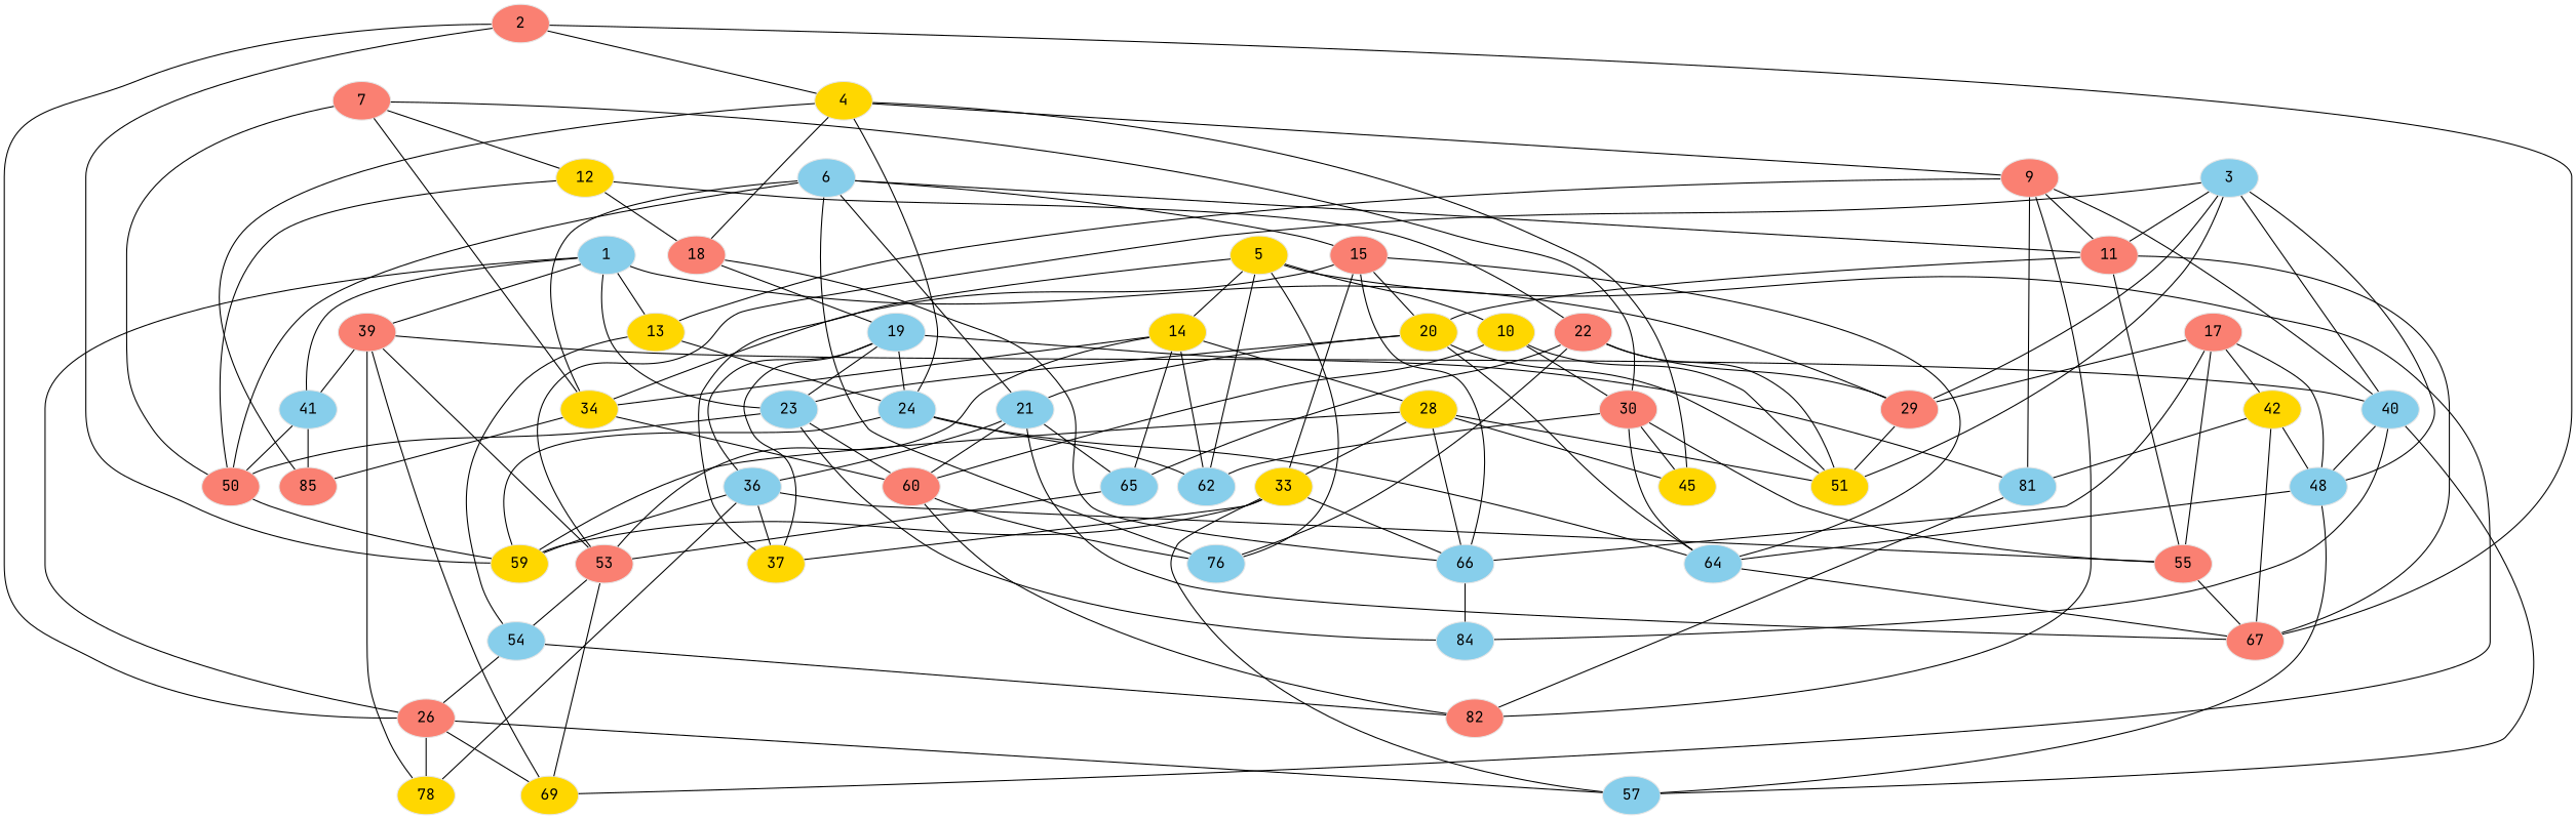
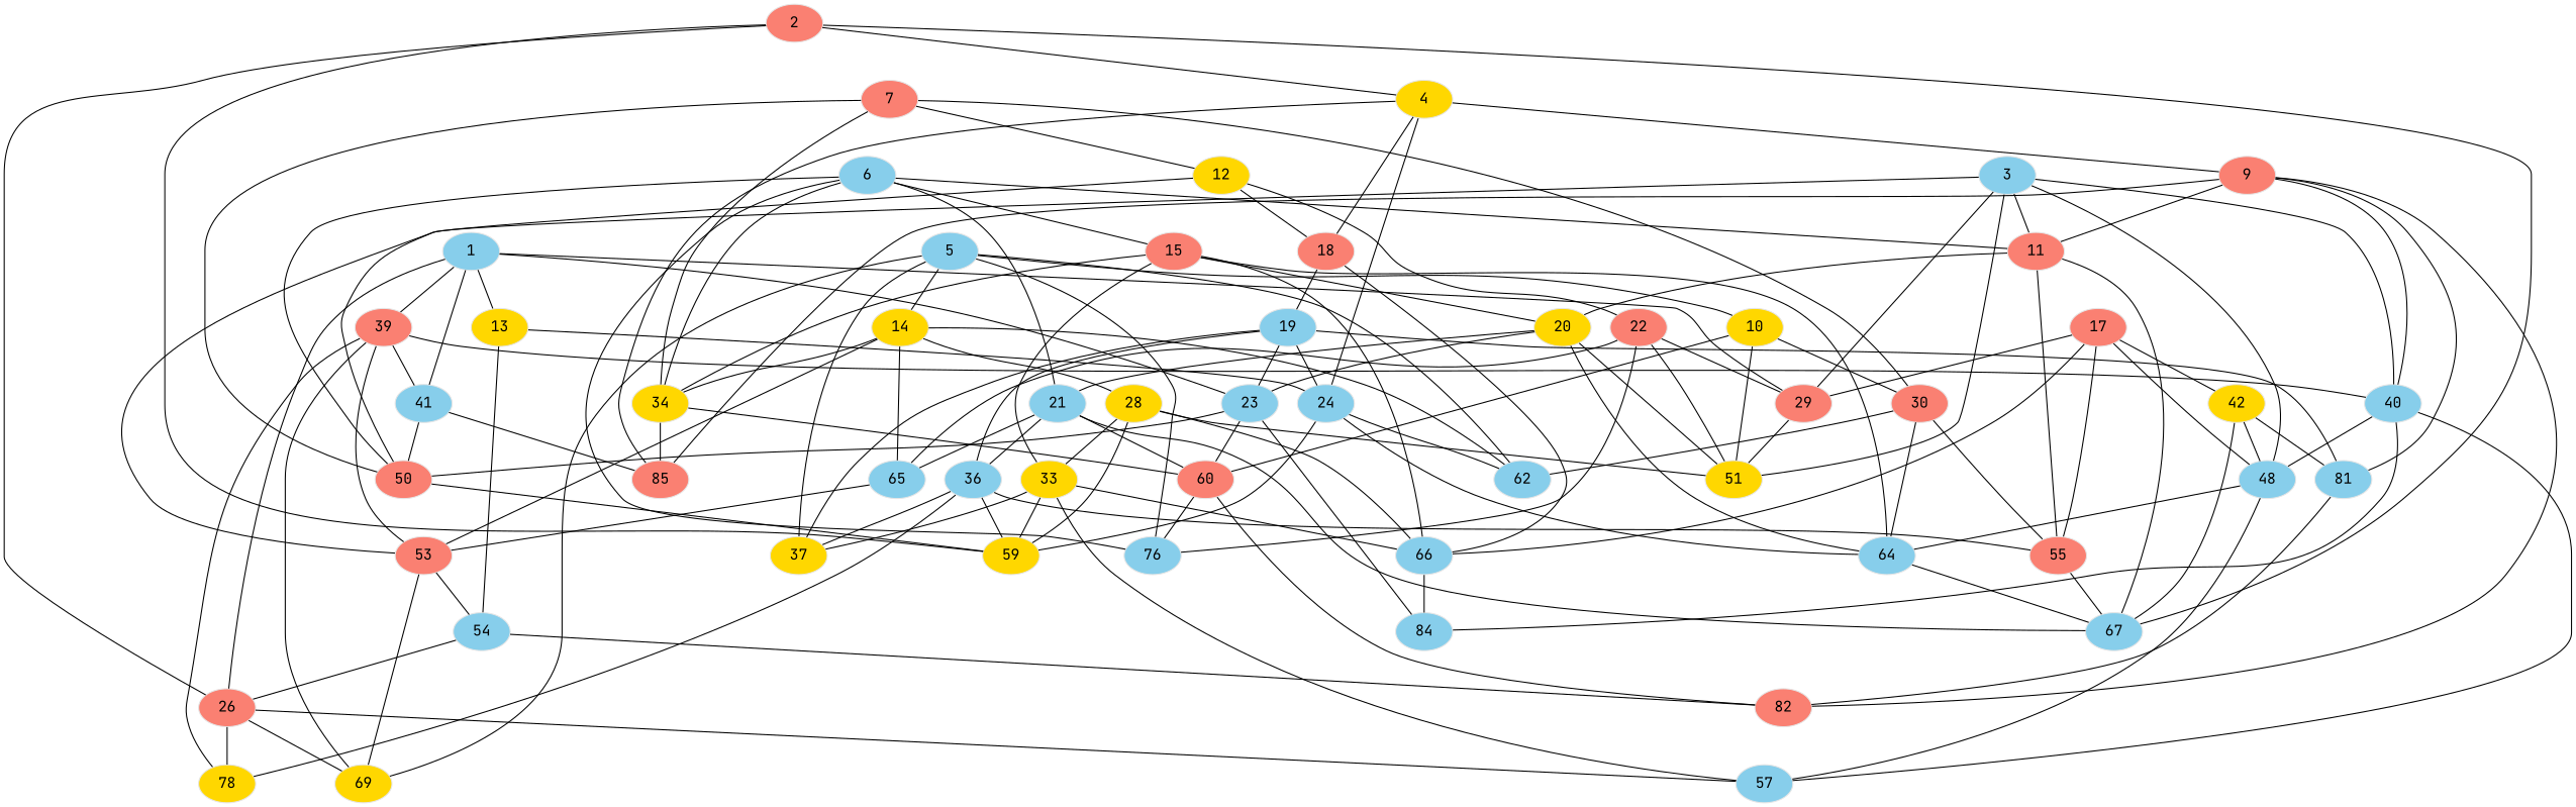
  graph {
    fontname="JetBrains Mono"
    node [color=gray90 fillcolor=skyblue fontname="JetBrains Mono" style=filled]
    edge [fontname="JetBrains Mono"]
    1 [super="+32"]
    13 [fillcolor=gold]
    23 [super="+90"]
    26 [fillcolor=salmon super="+89"]
    29 [fillcolor=salmon super="+73"]
    39 [fillcolor=salmon super="+75"]
    41
    24 [super="+47"]
    54
    50 [fillcolor=salmon super="+79"]
    60 [fillcolor=salmon super="+68"]
    84
    69 [fillcolor=gold]
    57
    78 [fillcolor=gold]
    51 [fillcolor=gold super="+72"]
    40 [super="+83"]
    53 [fillcolor=salmon super="+63"]
    85 [fillcolor=salmon]
    4 [fillcolor=gold super="+46"]
    9 [fillcolor=salmon super="+49"]
    18 [fillcolor=salmon]
-   45 [fillcolor=gold]
    2 [fillcolor=salmon]
    59 [fillcolor=gold super="+70"]
-   67 [fillcolor=salmon super="+86"]
+   67 [super="+86"]
    3 [super="+38"]
    11 [fillcolor=salmon super="+27"]
    48 [super="+52"]
    20 [fillcolor=gold super="+25"]
    55 [fillcolor=salmon super="+58"]
    64 [super="+88"]
    81
    82 [fillcolor=salmon]
    66 [super="+71"]
    19 [super="+56"]
    62
-   5 [fillcolor=gold super="+77"]
+   5 [super="+77"]
    10 [fillcolor=gold]
    14 [fillcolor=gold super="+43"]
    37 [fillcolor=gold]
    76
    30 [fillcolor=salmon super="+65"]
    34 [fillcolor=gold super="+87"]
    28 [fillcolor=gold super="+31"]
    n46 [label=65]
    6 [super="+8"]
    15 [fillcolor=salmon super="+16"]
    21 [super="+80"]
    33 [fillcolor=gold super="+74"]
    36 [super="+44"]
    7 [fillcolor=salmon]
    12 [fillcolor=gold]
    22 [fillcolor=salmon super="+91"]
    17 [fillcolor=salmon super="+61"]
    42 [fillcolor=gold]
    1 -- 13
    1 -- 23
    1 -- 26
    1 -- 29
    1 -- 39
    1 -- 41
    13 -- 24
    13 -- 54
    23 -- 50
    23 -- 60
    23 -- 84
    26 -- 69
    26 -- 57
    26 -- 78 [weight=2]
    29 -- 51
    39 -- 41
    39 -- 69
    39 -- 78
    39 -- 40
    39 -- 53
    41 -- 50
    41 -- 85
    24 -- 59
    24 -- 64
    24 -- 62
    54 -- 26
    54 -- 82
    50 -- 59
    60 -- 82
    60 -- 76
    40 -- 84
    40 -- 57
    40 -- 48
    53 -- 54
    53 -- 69
    4 -- 24
    4 -- 85
    4 -- 9
    4 -- 18
-   4 -- 45
    9 -- 40
-   9 -- 13
+   9 -- 85
    9 -- 11
    9 -- 81
    9 -- 82
    18 -- 66
    18 -- 19
    2 -- 26
    2 -- 4
    2 -- 59
    2 -- 67
    3 -- 29
    3 -- 51
    3 -- 40
    3 -- 53
    3 -- 11
    3 -- 48
    11 -- 67
    11 -- 20
    11 -- 55
    48 -- 57
    48 -- 64
    20 -- 23
    20 -- 51
    20 -- 64
    20 -- 21
    55 -- 67
    64 -- 67
    81 -- 82
    66 -- 84
    19 -- 23
    19 -- 24
    19 -- 81
    19 -- 37
    19 -- 36
    5 -- 69
    5 -- 62
    5 -- 10
    5 -- 14
    5 -- 37
    5 -- 76
    10 -- 60
    10 -- 51
    10 -- 30
    14 -- 53
    14 -- 62
    14 -- 34
    14 -- 28
    14 -- n46
-   30 -- 45
    30 -- 55
    30 -- 64
    30 -- 62
    34 -- 60
    34 -- 85
    28 -- 51
-   28 -- 45
    28 -- 59
    28 -- 66
    28 -- 33
    n46 -- 53
    6 -- 50
    6 -- 11
    6 -- 76
    6 -- 34
    6 -- 15
    6 -- 21
    15 -- 20
    15 -- 64
    15 -- 66
    15 -- 34
    15 -- 33
    21 -- 60
    21 -- 67
    21 -- n46
    21 -- 36
    33 -- 57
    33 -- 59
    33 -- 66
    33 -- 37
    36 -- 78
    36 -- 59
    36 -- 55
    36 -- 37
    7 -- 50
    7 -- 30
    7 -- 34
    7 -- 12
    12 -- 50
    12 -- 18
    12 -- 22
    22 -- 29 [weight=2]
    22 -- 51
    22 -- 76
    22 -- n46
    17 -- 29
    17 -- 48
    17 -- 55 [weight=2]
    17 -- 66
    17 -- 42
    42 -- 67
    42 -- 48
    42 -- 81
  }
